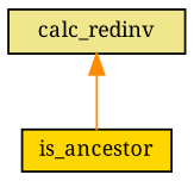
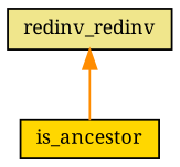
  digraph {
    rankdir=TB
    fontname="Noto Serif"
    node [color=black fontname="Noto Serif" fontsize=10 shape=record style=filled]
-   n1 [fillcolor=khaki fontcolor=black height=0.2 label=calc_redinv width=0.4]
+   n1 [fillcolor=khaki fontcolor=black height=0.2 label=redinv_redinv width=0.4]
    n2 [fillcolor=gold height=0.2 label=is_ancestor width=0.4]
    n1 -> n2 [color=darkorange dir=back fontname="Noto Serif" fontsize=10 labelfontname=Helvetica labelfontsize=10 style=solid]
  }
